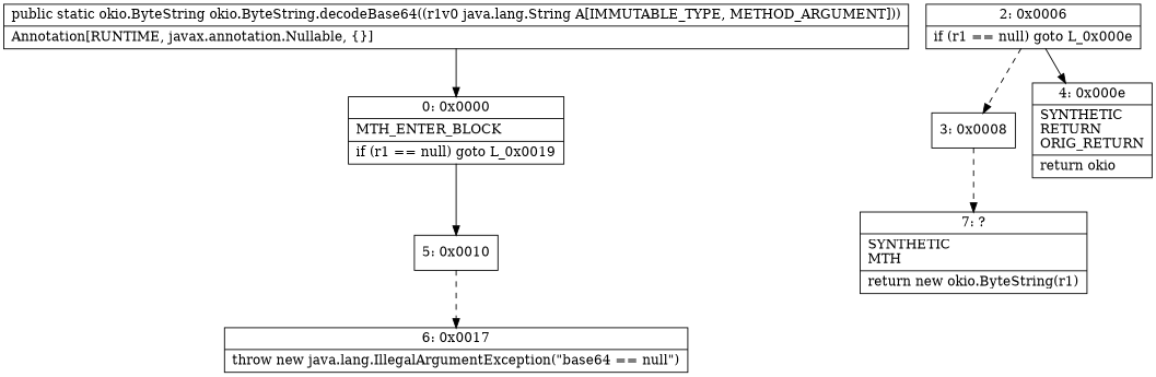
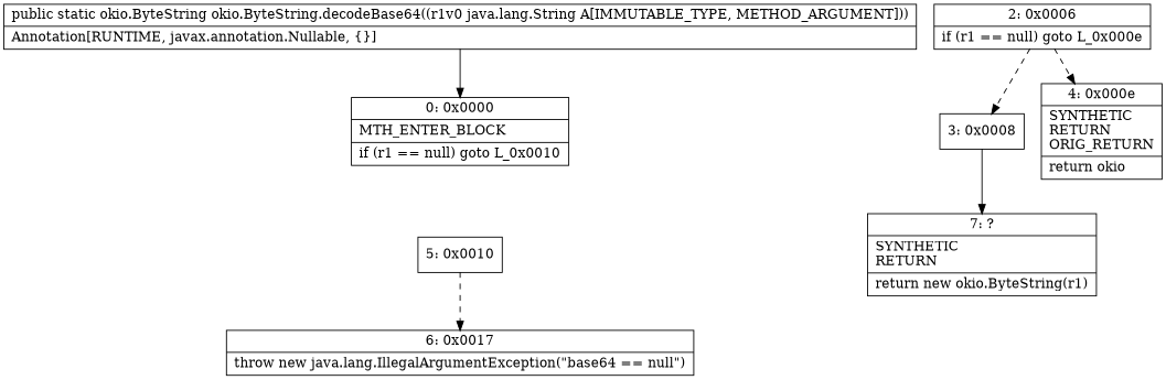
  digraph {
    node [shape=record]
-   n1 [label="{0\:\ 0x0000|MTH_ENTER_BLOCK\l|if (r1 == null) goto L_0x0019\l}"]
+   n1 [label="{0\:\ 0x0000|MTH_ENTER_BLOCK\l|if (r1 == null) goto L_0x0010\l}"]
    n2 [label="{5\:\ 0x0010}"]
    n3 [label="{6\:\ 0x0017|throw new java.lang.IllegalArgumentException(\"base64 == null\")\l}"]
    n4 [label="{2\:\ 0x0006|if (r1 == null) goto L_0x000e\l}"]
    n5 [label="{3\:\ 0x0008}"]
    n6 [label="{4\:\ 0x000e|SYNTHETIC\lRETURN\lORIG_RETURN\l|return okio\l}"]
-   n7 [label="{7\:\ ?|SYNTHETIC\lMTH\l|return new okio.ByteString(r1)\l}"]
+   n7 [label="{7\:\ ?|SYNTHETIC\lRETURN\l|return new okio.ByteString(r1)\l}"]
    n8 [label="{public static okio.ByteString okio.ByteString.decodeBase64((r1v0 java.lang.String A[IMMUTABLE_TYPE, METHOD_ARGUMENT]))  | Annotation[RUNTIME, javax.annotation.Nullable, \{\}]\l}"]
-   n1 -> n2
    n2 -> n3 [style=dashed]
    n4 -> n5 [style=dashed]
-   n4 -> n6
-   n5 -> n7 [style=dashed]
+   n4 -> n6 [style=dashed]
+   n5 -> n7
    n8 -> n1
  }
